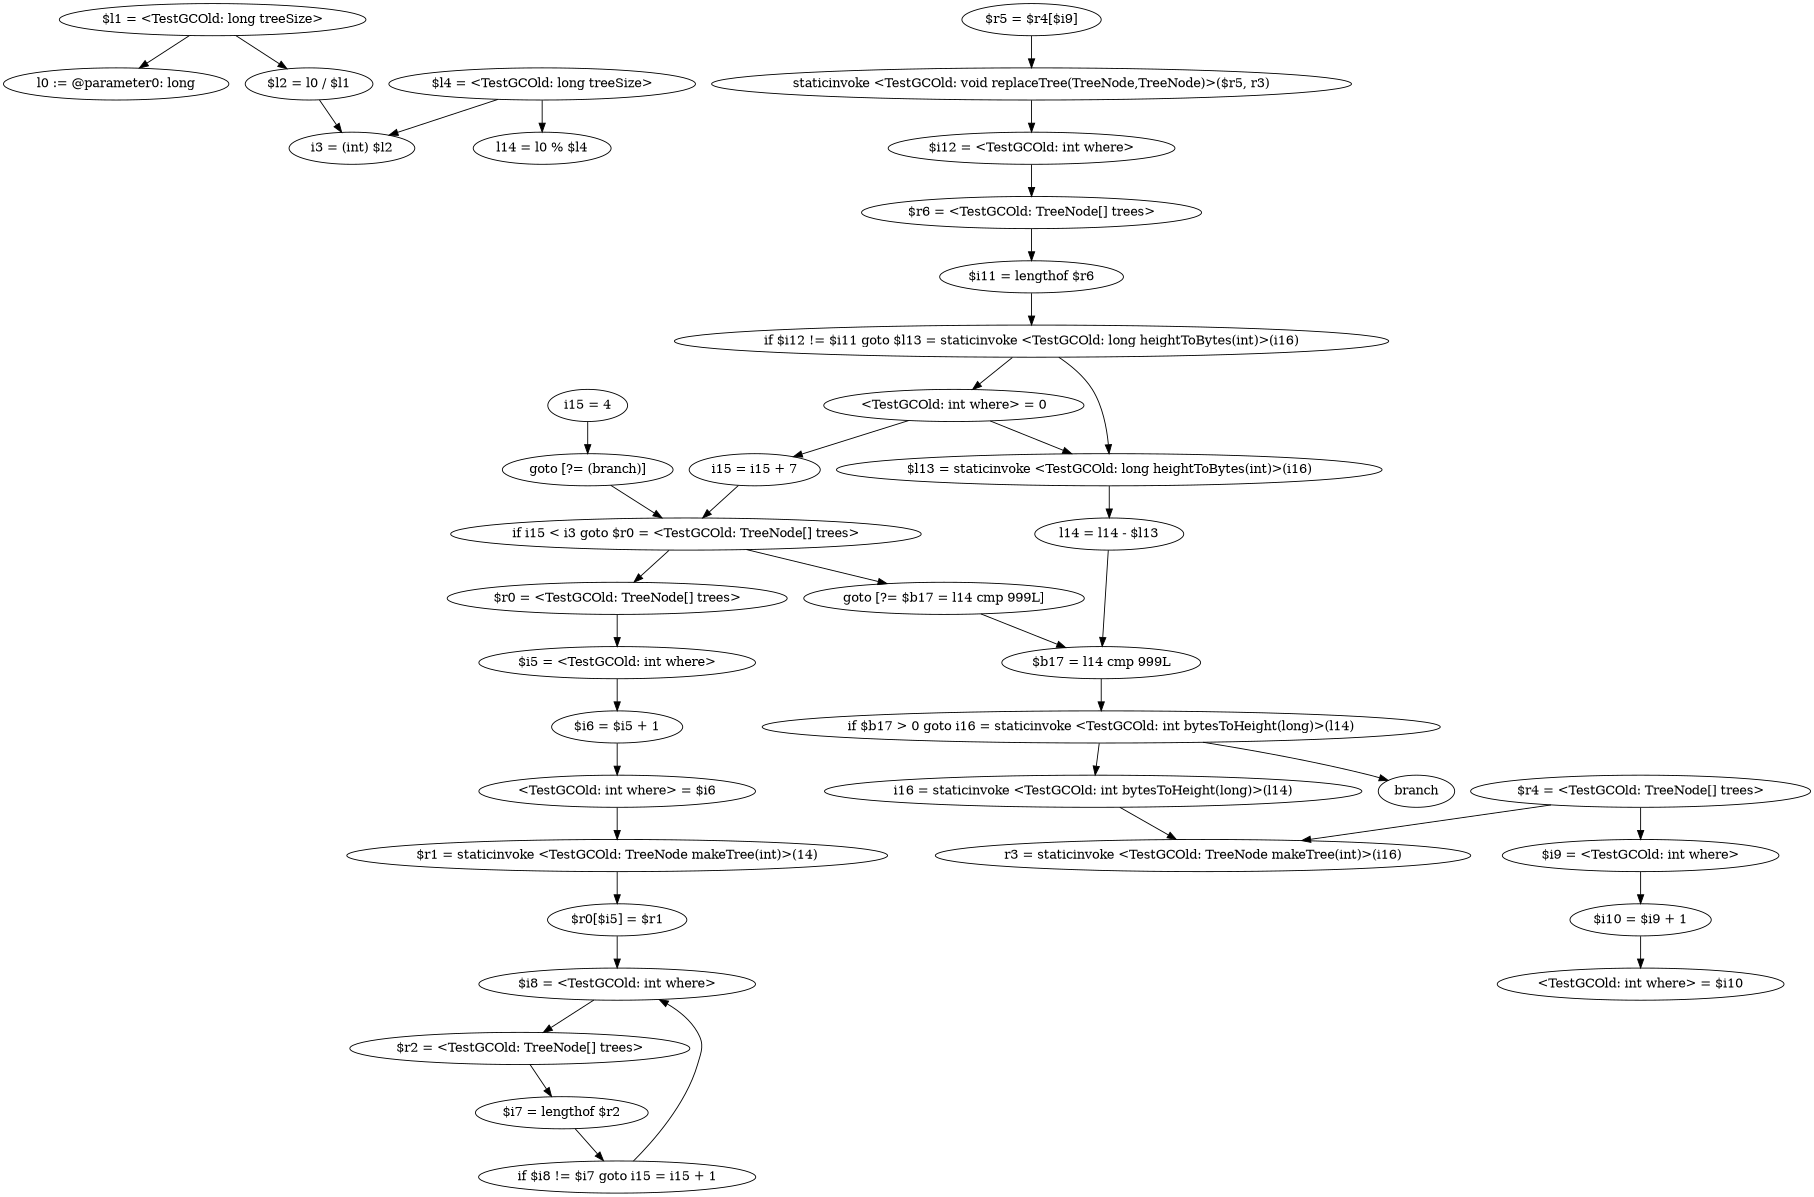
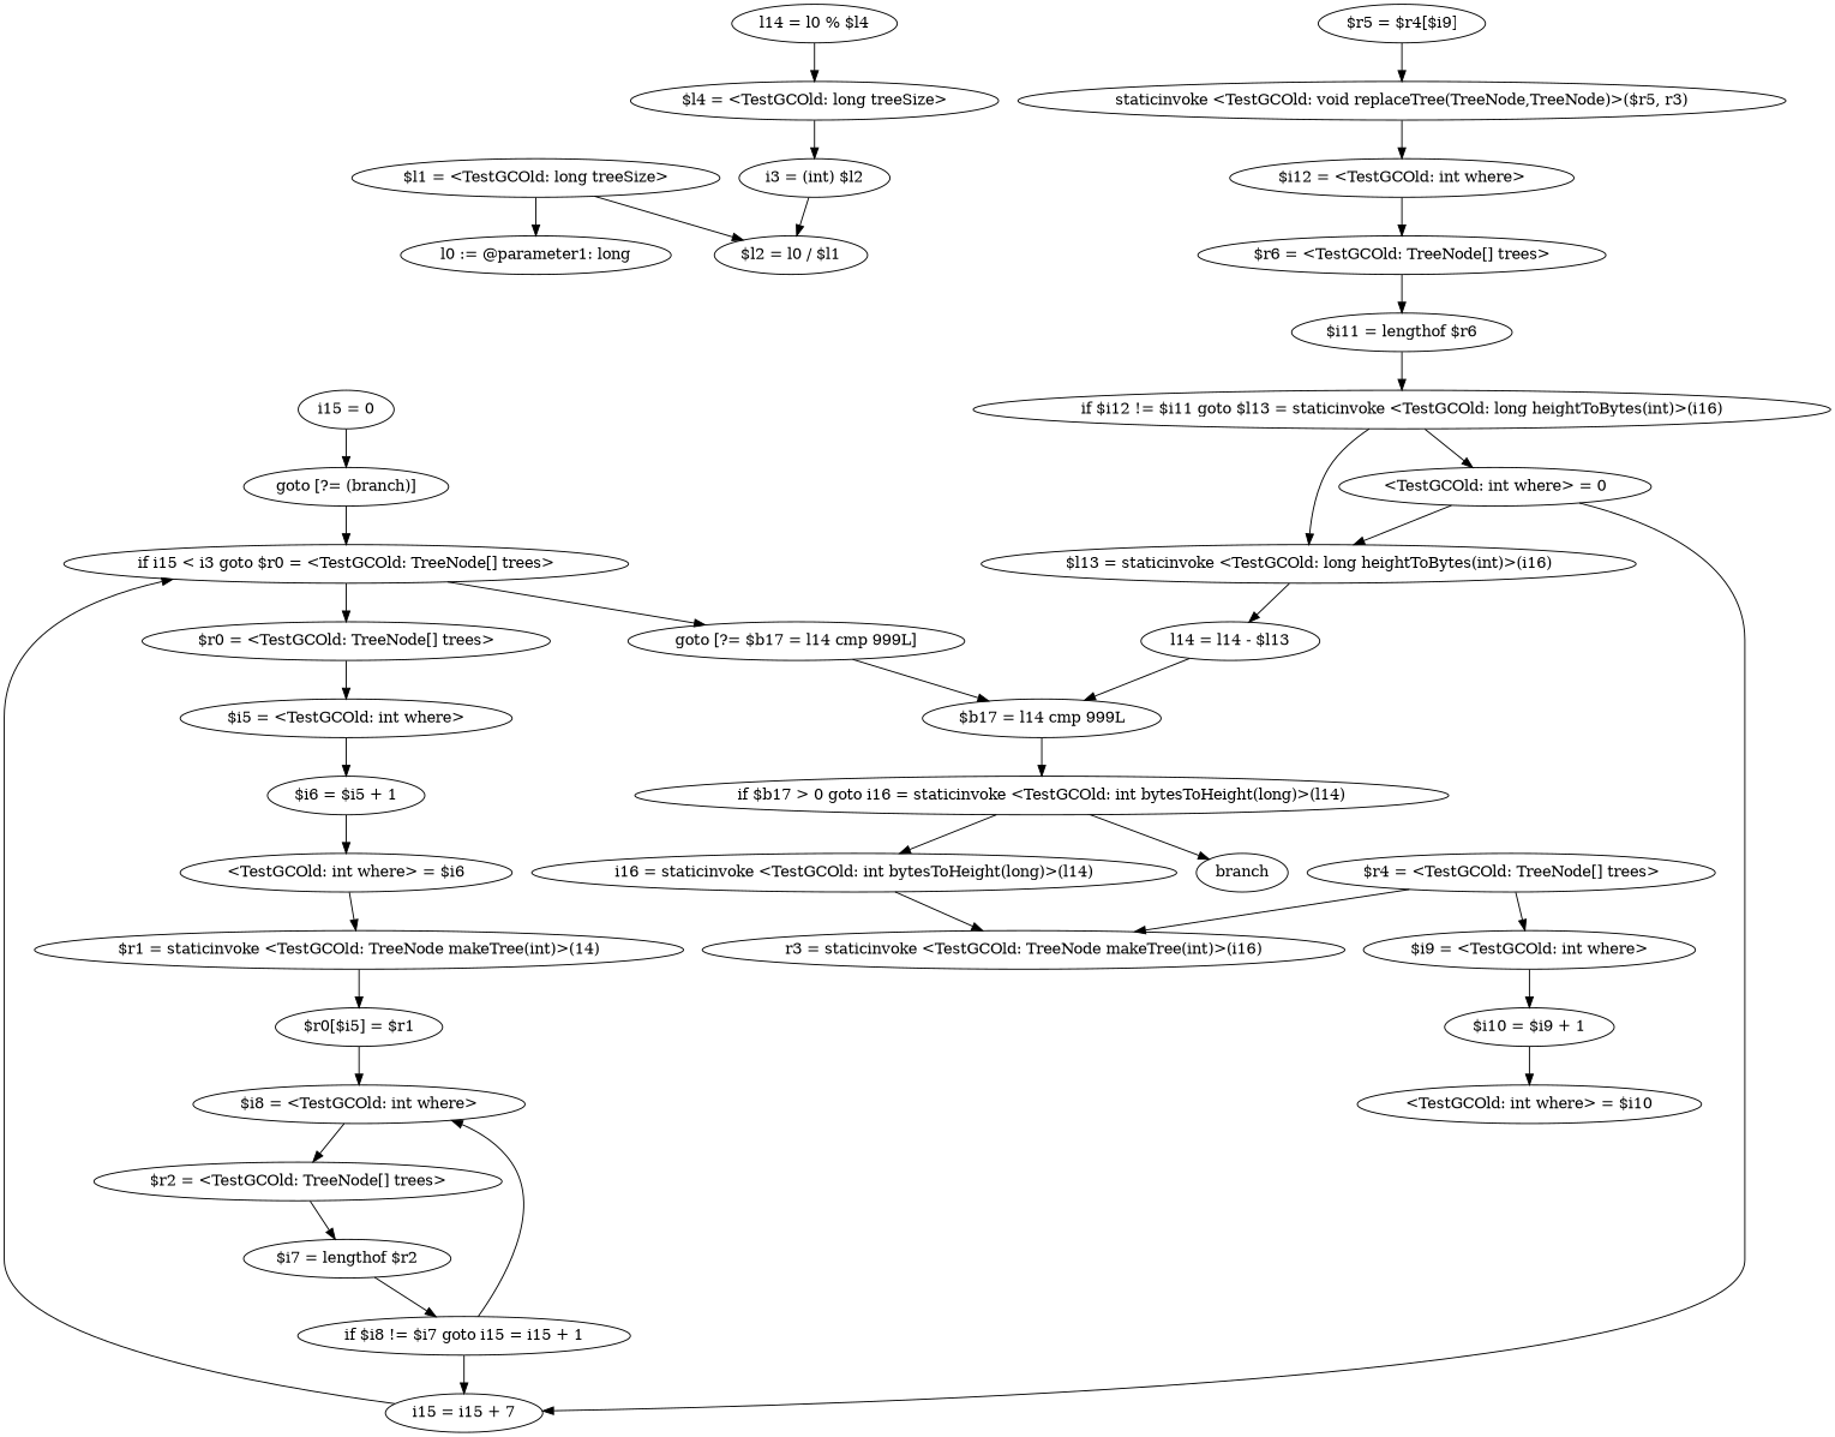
  digraph {
    "$l1 = <TestGCOld: long treeSize>"
-   "l0 := @parameter0: long"
+   "l0 := @parameter0: long" [label="l0 := @parameter1: long"]
    "$l2 = l0 / $l1"
    "i3 = (int) $l2"
    "$l4 = <TestGCOld: long treeSize>"
    "l14 = l0 % $l4"
-   "i15 = 0" [label="i15 = 4"]
+   "i15 = 0"
    "goto [?= (branch)]"
    "if i15 < i3 goto $r0 = <TestGCOld: TreeNode[] trees>"
    "$r0 = <TestGCOld: TreeNode[] trees>"
    "goto [?= $b17 = l14 cmp 999L]"
    "$i5 = <TestGCOld: int where>"
    "$i6 = $i5 + 1"
    "<TestGCOld: int where> = $i6"
    "$r1 = staticinvoke <TestGCOld: TreeNode makeTree(int)>(14)"
    "$r0[$i5] = $r1"
    "$i8 = <TestGCOld: int where>"
    "$r2 = <TestGCOld: TreeNode[] trees>"
    "$i7 = lengthof $r2"
    "if $i8 != $i7 goto i15 = i15 + 1"
    n21 [label="i15 = i15 + 7"]
    "<TestGCOld: int where> = 0"
    "$l13 = staticinvoke <TestGCOld: long heightToBytes(int)>(i16)"
    "l14 = l14 - $l13"
    "$b17 = l14 cmp 999L"
    "if $b17 > 0 goto i16 = staticinvoke <TestGCOld: int bytesToHeight(long)>(l14)"
    "i16 = staticinvoke <TestGCOld: int bytesToHeight(long)>(l14)"
    "r3 = staticinvoke <TestGCOld: TreeNode makeTree(int)>(i16)"
    "$r4 = <TestGCOld: TreeNode[] trees>"
    "$i9 = <TestGCOld: int where>"
    "$i10 = $i9 + 1"
    "<TestGCOld: int where> = $i10"
    "$r5 = $r4[$i9]"
    "staticinvoke <TestGCOld: void replaceTree(TreeNode,TreeNode)>($r5, r3)"
    "$i12 = <TestGCOld: int where>"
    "$r6 = <TestGCOld: TreeNode[] trees>"
    "$i11 = lengthof $r6"
    "if $i12 != $i11 goto $l13 = staticinvoke <TestGCOld: long heightToBytes(int)>(i16)"
    n39 [label=branch]
    "$l1 = <TestGCOld: long treeSize>" -> "l0 := @parameter0: long"
    "$l1 = <TestGCOld: long treeSize>" -> "$l2 = l0 / $l1"
-   "$l2 = l0 / $l1" -> "i3 = (int) $l2"
+   "i3 = (int) $l2" -> "$l2 = l0 / $l1"
    "$l4 = <TestGCOld: long treeSize>" -> "i3 = (int) $l2"
-   "$l4 = <TestGCOld: long treeSize>" -> "l14 = l0 % $l4"
+   "l14 = l0 % $l4" -> "$l4 = <TestGCOld: long treeSize>"
    "i15 = 0" -> "goto [?= (branch)]"
    "goto [?= (branch)]" -> "if i15 < i3 goto $r0 = <TestGCOld: TreeNode[] trees>"
    "if i15 < i3 goto $r0 = <TestGCOld: TreeNode[] trees>" -> "$r0 = <TestGCOld: TreeNode[] trees>"
    "if i15 < i3 goto $r0 = <TestGCOld: TreeNode[] trees>" -> "goto [?= $b17 = l14 cmp 999L]"
    "$r0 = <TestGCOld: TreeNode[] trees>" -> "$i5 = <TestGCOld: int where>"
    "goto [?= $b17 = l14 cmp 999L]" -> "$b17 = l14 cmp 999L"
    "$i5 = <TestGCOld: int where>" -> "$i6 = $i5 + 1"
    "$i6 = $i5 + 1" -> "<TestGCOld: int where> = $i6"
    "<TestGCOld: int where> = $i6" -> "$r1 = staticinvoke <TestGCOld: TreeNode makeTree(int)>(14)"
    "$r1 = staticinvoke <TestGCOld: TreeNode makeTree(int)>(14)" -> "$r0[$i5] = $r1"
    "$r0[$i5] = $r1" -> "$i8 = <TestGCOld: int where>"
    "$i8 = <TestGCOld: int where>" -> "$r2 = <TestGCOld: TreeNode[] trees>"
    "$r2 = <TestGCOld: TreeNode[] trees>" -> "$i7 = lengthof $r2"
    "$i7 = lengthof $r2" -> "if $i8 != $i7 goto i15 = i15 + 1"
    "if $i8 != $i7 goto i15 = i15 + 1" -> "$i8 = <TestGCOld: int where>"
+   "if $i8 != $i7 goto i15 = i15 + 1" -> n21
    n21 -> "if i15 < i3 goto $r0 = <TestGCOld: TreeNode[] trees>"
    "<TestGCOld: int where> = 0" -> n21
    "<TestGCOld: int where> = 0" -> "$l13 = staticinvoke <TestGCOld: long heightToBytes(int)>(i16)"
    "$l13 = staticinvoke <TestGCOld: long heightToBytes(int)>(i16)" -> "l14 = l14 - $l13"
    "l14 = l14 - $l13" -> "$b17 = l14 cmp 999L"
    "$b17 = l14 cmp 999L" -> "if $b17 > 0 goto i16 = staticinvoke <TestGCOld: int bytesToHeight(long)>(l14)"
    "if $b17 > 0 goto i16 = staticinvoke <TestGCOld: int bytesToHeight(long)>(l14)" -> "i16 = staticinvoke <TestGCOld: int bytesToHeight(long)>(l14)"
    "if $b17 > 0 goto i16 = staticinvoke <TestGCOld: int bytesToHeight(long)>(l14)" -> n39
    "i16 = staticinvoke <TestGCOld: int bytesToHeight(long)>(l14)" -> "r3 = staticinvoke <TestGCOld: TreeNode makeTree(int)>(i16)"
    "$r4 = <TestGCOld: TreeNode[] trees>" -> "r3 = staticinvoke <TestGCOld: TreeNode makeTree(int)>(i16)"
    "$r4 = <TestGCOld: TreeNode[] trees>" -> "$i9 = <TestGCOld: int where>"
    "$i9 = <TestGCOld: int where>" -> "$i10 = $i9 + 1"
    "$i10 = $i9 + 1" -> "<TestGCOld: int where> = $i10"
    "$r5 = $r4[$i9]" -> "staticinvoke <TestGCOld: void replaceTree(TreeNode,TreeNode)>($r5, r3)"
    "staticinvoke <TestGCOld: void replaceTree(TreeNode,TreeNode)>($r5, r3)" -> "$i12 = <TestGCOld: int where>"
    "$i12 = <TestGCOld: int where>" -> "$r6 = <TestGCOld: TreeNode[] trees>"
    "$r6 = <TestGCOld: TreeNode[] trees>" -> "$i11 = lengthof $r6"
    "$i11 = lengthof $r6" -> "if $i12 != $i11 goto $l13 = staticinvoke <TestGCOld: long heightToBytes(int)>(i16)"
    "if $i12 != $i11 goto $l13 = staticinvoke <TestGCOld: long heightToBytes(int)>(i16)" -> "<TestGCOld: int where> = 0"
    "if $i12 != $i11 goto $l13 = staticinvoke <TestGCOld: long heightToBytes(int)>(i16)" -> "$l13 = staticinvoke <TestGCOld: long heightToBytes(int)>(i16)"
  }
